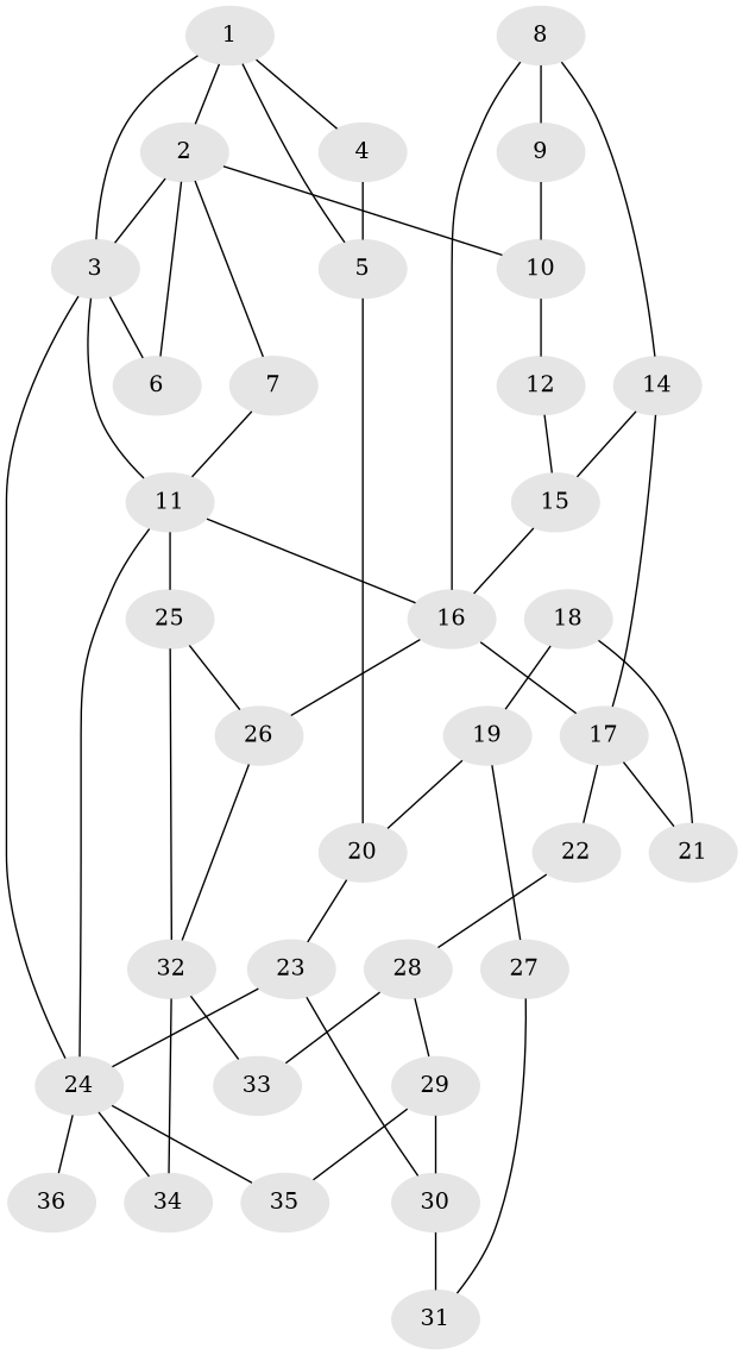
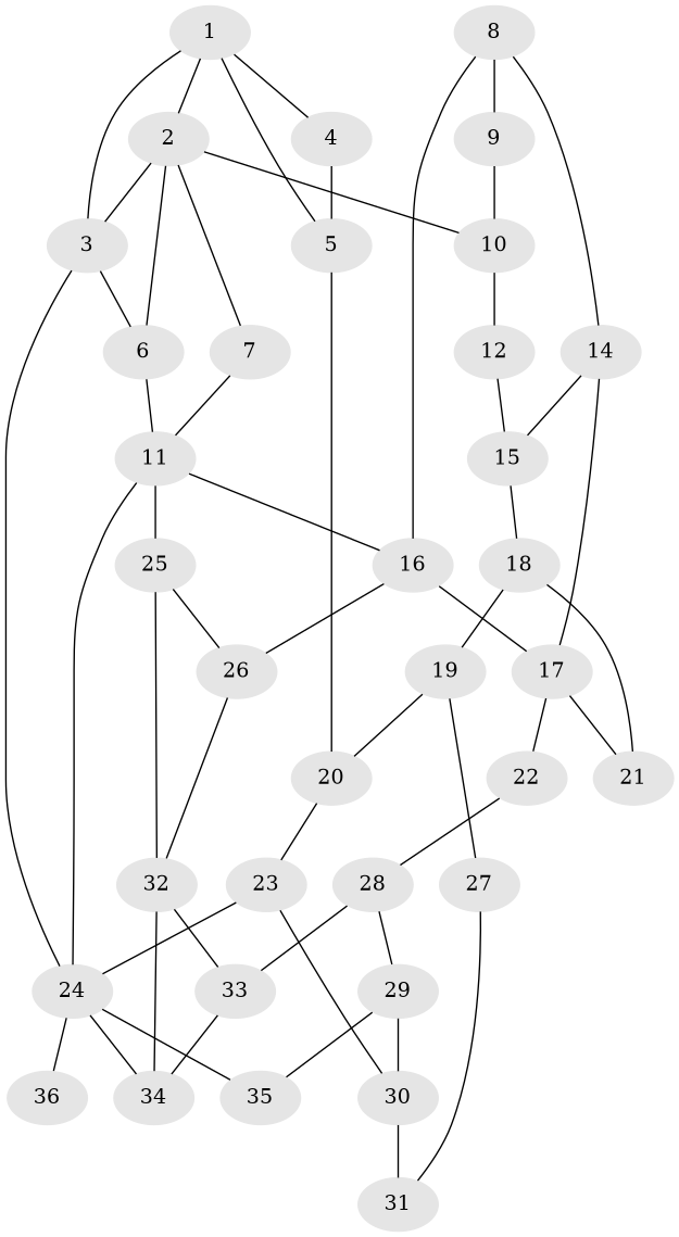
  graph {
    node [color=gray90 style=filled]
    edge [weight=1.0]
    1
    2
    3
    4
    5
    6
    7
    10
    24
    20
    11
    12
    34
    35
    36
    23
    16
    25
    8
    9
    14
    15
    17
    26
    32
    18
    19
    27
    21
    22
    28
    31
    30
    29
    33
    1 -- 2
    1 -- 3
    1 -- 4
    1 -- 5
    2 -- 3
    2 -- 6
    2 -- 7
    2 -- 10
    3 -- 6
    3 -- 24
    4 -- 5
    5 -- 20
-   3 -- 11
+   6 -- 11
    7 -- 11
    10 -- 12
    24 -- 34
    24 -- 35 [weight=2.0]
    24 -- 36
    20 -- 23
    11 -- 24
    11 -- 16
    11 -- 25 [weight=2.0]
    12 -- 15
    23 -- 24
    23 -- 30
    16 -- 17 [weight=2.0]
    16 -- 26
    25 -- 26
    25 -- 32
    8 -- 16
    8 -- 9 [weight=2.0]
    8 -- 14
    9 -- 10
    14 -- 15
    14 -- 17
-   15 -- 16
+   15 -- 18
    17 -- 21
    17 -- 22
    26 -- 32
    32 -- 34
    32 -- 33
    18 -- 19 [weight=2.0]
    18 -- 21
    19 -- 20
    19 -- 27 [weight=2.0]
    27 -- 31 [weight=2.0]
    22 -- 28
    28 -- 29
    28 -- 33
    30 -- 31 [weight=4.0]
    29 -- 35
    29 -- 30
+   33 -- 34
  }
